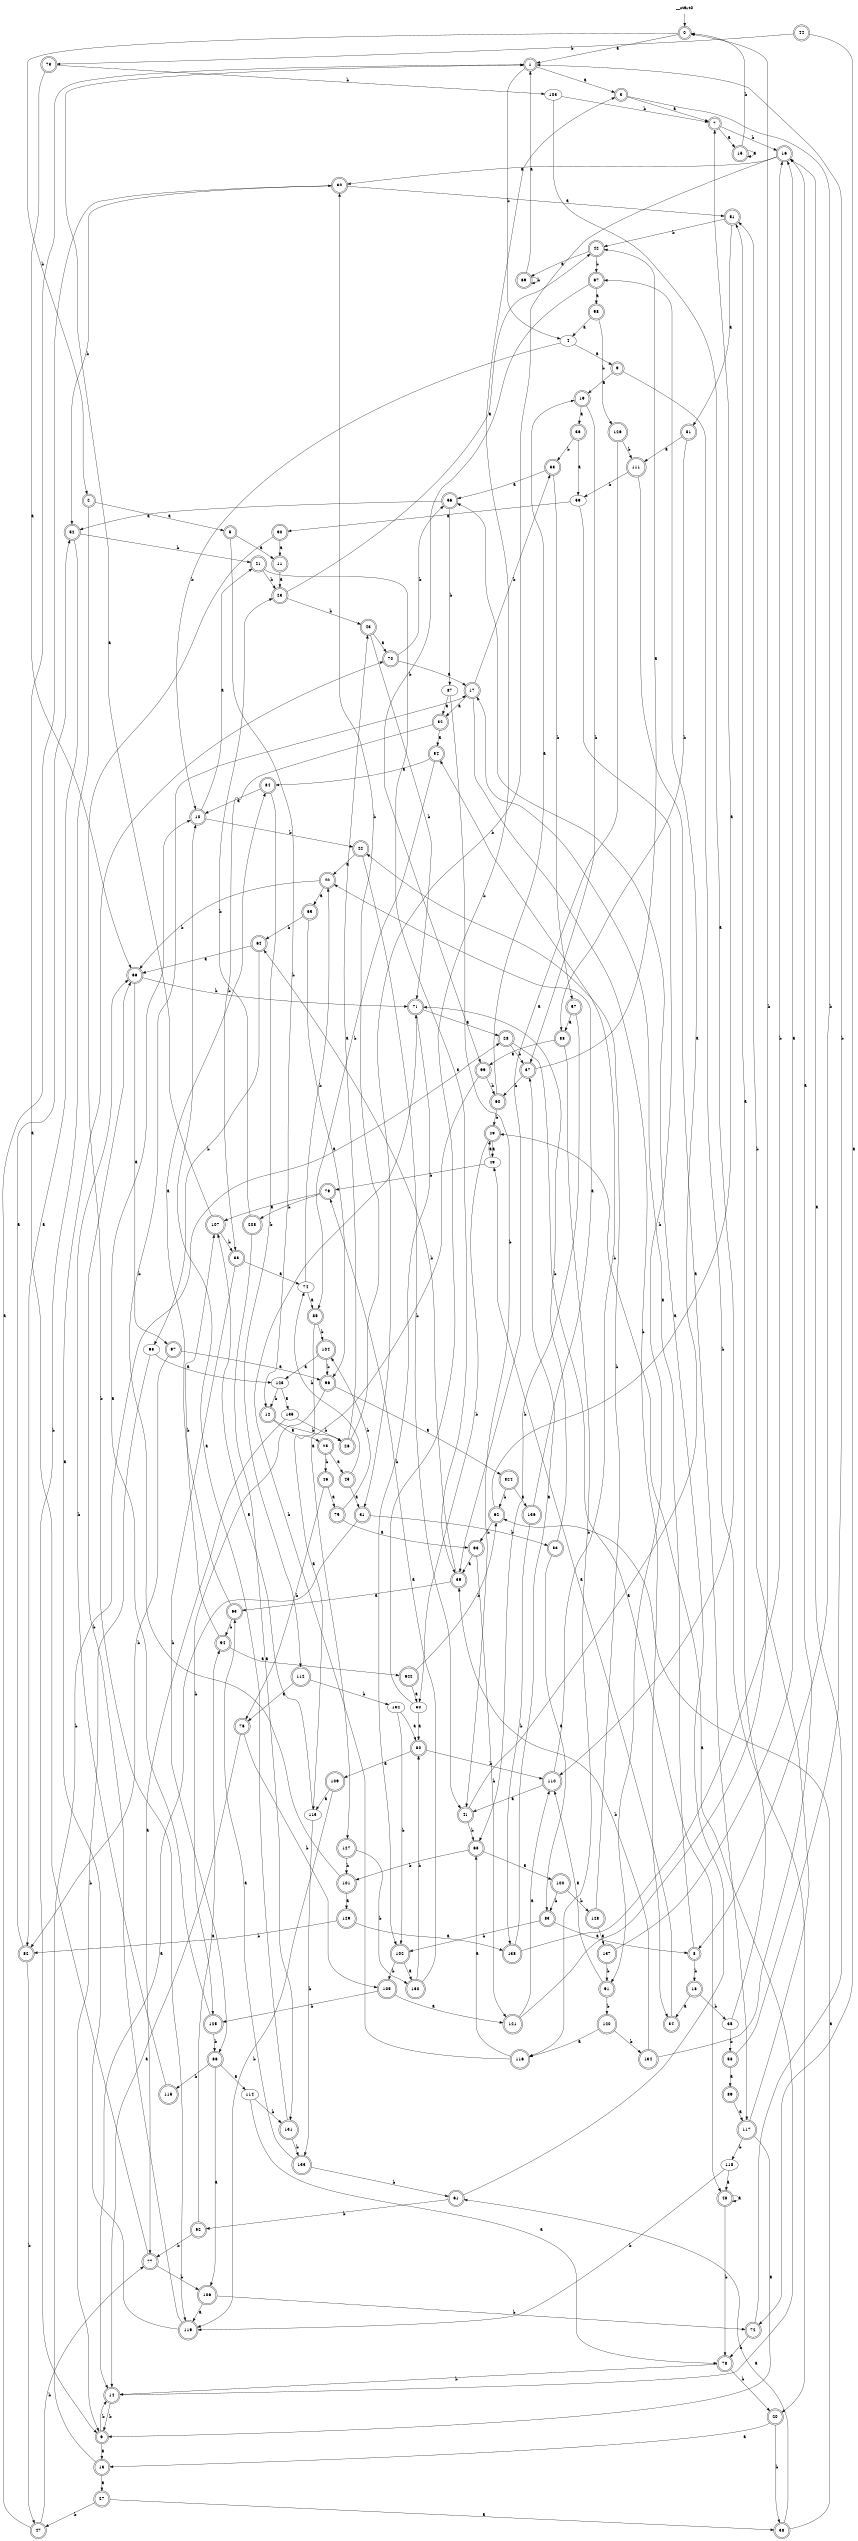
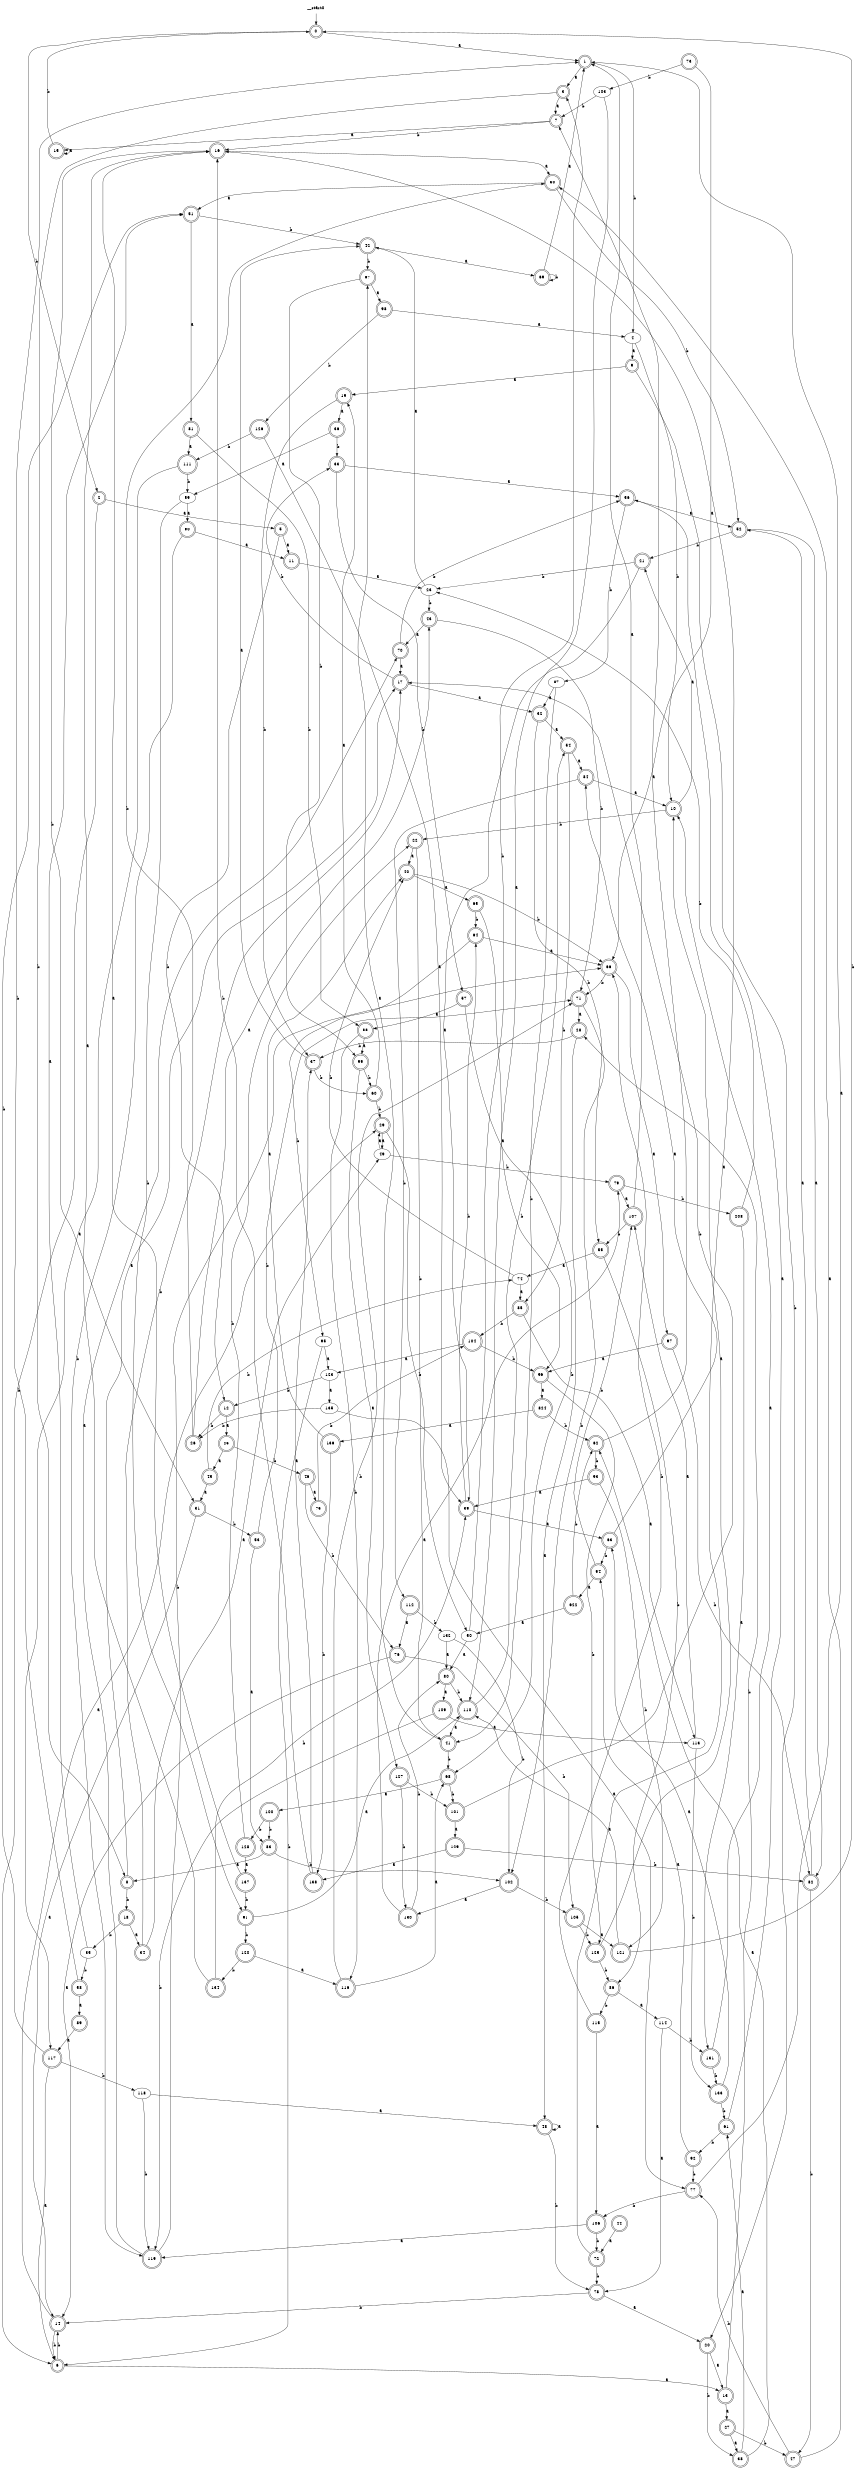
  digraph {
    node [shape=doublecircle]
    __start0 [shape=none]
    0
    1
    2
    3
    4 [shape=""]
    5
    6
    7
    8
    9
    10
    11
    12
    13
    14
    15
    16
    17
    18
    19
    20
    21
    22
-   23
+   23 [shape=ellipse]
    25
    26
    27
    28
    29
    30
    31
    32
    33
    34
    35 [shape=""]
    36
    37
    38
    39
    40
    41
    42
    43
    45
    46
    47
    48
    49 [shape=""]
    50 [shape=""]
    51
    52
    53
    54
    55
    56
    57
    58
    59 [shape=""]
    60
    61
    62
    63
    64
    65
    66
    67
    68
    69
    70
    71
    44
    72
    73
    74 [shape=ellipse]
    75
    76
    77
    78
    79
    80
    81
    82
    83
    84
    85
    86
    87 [shape=""]
    88
    89
    90
    91
    92
    93
    94
    95 [shape=""]
    96
    97
    98
    99
    100
    101
    102
    103 [shape=""]
    104
    105
    106
    107
    n109 [label=208]
    109
    110
    111
    112
    113 [shape=""]
    114 [shape=""]
    115
    116
    117
    119
    120
    121
    n122 [label=622]
    123 [shape=""]
    n124 [label=824]
    125
    126
    127
    128
    129
    130
    131
    132 [shape=ellipse]
    133
    118 [shape=""]
    134
    135 [shape=""]
    136
    137
    138
    __start0 -> 0
    0 -> 1 [label=a]
    0 -> 2 [label=b]
    1 -> 3 [label=a]
    1 -> 4 [label=b]
    2 -> 5 [label=a]
    2 -> 6 [label=b]
    3 -> 7 [label=a]
    3 -> 8 [label=b]
    4 -> 9 [label=a]
    4 -> 10 [label=b]
    5 -> 11 [label=a]
    5 -> 12 [label=b]
    6 -> 13 [label=a]
    6 -> 14 [label=b]
    7 -> 15 [label=a]
    7 -> 16 [label=b]
    8 -> 17 [label=a]
    8 -> 18 [label=b]
    9 -> 19 [label=a]
    9 -> 20 [label=b]
    10 -> 21 [label=a]
    10 -> 22 [label=b]
    11 -> 23 [label=a]
    12 -> 25 [label=a]
    12 -> 26 [label=b]
    13 -> 27 [label=a]
    13 -> 28 [label=b]
    14 -> 6 [label=b]
    14 -> 29 [label=a]
    15 -> 0 [label=b]
    15 -> 15 [label=a]
    16 -> 30 [label=a]
    16 -> 31 [label=b]
    17 -> 32 [label=a]
    17 -> 33 [label=b]
    18 -> 34 [label=a]
    18 -> 35 [label=b]
    19 -> 36 [label=a]
    19 -> 37 [label=b]
    20 -> 13 [label=a]
    20 -> 38 [label=b]
    21 -> 23 [label=b]
    21 -> 39 [label=a]
    22 -> 40 [label=a]
    22 -> 41 [label=b]
    23 -> 42 [label=a]
    23 -> 43 [label=b]
    25 -> 45 [label=a]
    25 -> 46 [label=b]
    26 -> 30 [label=b]
    26 -> 43 [label=a]
    27 -> 38 [label=a]
    27 -> 47 [label=b]
    28 -> 37 [label=b]
    28 -> 48 [label=a]
    29 -> 49 [label=a]
    29 -> 50 [label=b]
    30 -> 51 [label=a]
    30 -> 52 [label=b]
    31 -> 14 [label=a]
    31 -> 53 [label=b]
    32 -> 54 [label=a]
    32 -> 55 [label=b]
    33 -> 56 [label=a]
    33 -> 57 [label=b]
-   17 -> 34 [label=b]
+   34 -> 17 [label=b]
    34 -> 49 [label=a]
    35 -> 51 [label=a]
    35 -> 58 [label=b]
    36 -> 33 [label=b]
    36 -> 59 [label=a]
    37 -> 42 [label=a]
    37 -> 60 [label=b]
    38 -> 61 [label=a]
    38 -> 62 [label=a]
    39 -> 63 [label=a]
    39 -> 64 [label=b]
    40 -> 65 [label=a]
    40 -> 66 [label=b]
    41 -> 67 [label=a]
    41 -> 68 [label=b]
    42 -> 67 [label=b]
    42 -> 69 [label=a]
    43 -> 70 [label=a]
    43 -> 71 [label=b]
    45 -> 31 [label=a]
    45 -> 74 [label=b]
    46 -> 75 [label=a]
    46 -> 76 [label=b]
    47 -> 30 [label=a]
    47 -> 77 [label=b]
    48 -> 48 [label=a]
    48 -> 78 [label=b]
    49 -> 29 [label=a]
    49 -> 79 [label=b]
    50 -> 3 [label=b]
    50 -> 80 [label=a]
    51 -> 42 [label=b]
    51 -> 81 [label=a]
    52 -> 21 [label=b]
    52 -> 82 [label=a]
    53 -> 71 [label=b]
    53 -> 83 [label=a]
    54 -> 84 [label=a]
    54 -> 85 [label=b]
    55 -> 74 [label=a]
    55 -> 86 [label=b]
    56 -> 52 [label=a]
    56 -> 87 [label=b]
    57 -> 68 [label=b]
    57 -> 88 [label=a]
    58 -> 1 [label=b]
    58 -> 89 [label=a]
    59 -> 90 [label=a]
    59 -> 91 [label=b]
    60 -> 19 [label=a]
    60 -> 29 [label=b]
    61 -> 56 [label=a]
    61 -> 92 [label=b]
    62 -> 7 [label=a]
    62 -> 93 [label=b]
    63 -> 84 [label=a]
    63 -> 94 [label=b]
    64 -> 66 [label=a]
    64 -> 95 [label=b]
    65 -> 64 [label=b]
    65 -> 96 [label=a]
    66 -> 71 [label=b]
    66 -> 97 [label=a]
    67 -> 98 [label=a]
    67 -> 99 [label=b]
    68 -> 100 [label=a]
    68 -> 101 [label=b]
    69 -> 1 [label=a]
    69 -> 69 [label=b]
    70 -> 17 [label=a]
    70 -> 56 [label=b]
    71 -> 28 [label=a]
    71 -> 102 [label=b]
    44 -> 72 [label=a]
-   44 -> 73 [label=b]
    72 -> 16 [label=a]
    72 -> 78 [label=b]
    73 -> 66 [label=a]
    73 -> 103 [label=b]
    74 -> 40 [label=b]
    74 -> 85 [label=a]
-   75 -> 93 [label=a]
    75 -> 104 [label=b]
    76 -> 14 [label=a]
    76 -> 105 [label=b]
    77 -> 1 [label=a]
    77 -> 106 [label=b]
    78 -> 14 [label=b]
-   78 -> 20 [label=b]
+   78 -> 20 [label=a]
    79 -> 107 [label=a]
    79 -> n109 [label=b]
    80 -> 109 [label=a]
    80 -> 110 [label=b]
    81 -> 88 [label=b]
    81 -> 111 [label=a]
    82 -> 47 [label=b]
    82 -> 52 [label=a]
    83 -> 8 [label=a]
    83 -> 102 [label=b]
    84 -> 10 [label=a]
    84 -> 112 [label=b]
    85 -> 104 [label=b]
    85 -> 113 [label=a]
    86 -> 114 [label=a]
    86 -> 115 [label=b]
    87 -> 32 [label=a]
    87 -> 41 [label=b]
    88 -> 99 [label=a]
    88 -> 116 [label=b]
    89 -> 117 [label=a]
    90 -> 11 [label=a]
    90 -> 119 [label=b]
    91 -> 110 [label=a]
    91 -> 120 [label=b]
    92 -> 77 [label=b]
    92 -> 94 [label=a]
    93 -> 39 [label=a]
    93 -> 121 [label=b]
    94 -> 107 [label=b]
    94 -> n122 [label=a]
    95 -> 6 [label=b]
    95 -> 123 [label=a]
    96 -> n124 [label=a]
    96 -> 125 [label=b]
    97 -> 82 [label=b]
    97 -> 96 [label=a]
    98 -> 4 [label=a]
    98 -> 126 [label=b]
    99 -> 60 [label=b]
    99 -> 127 [label=a]
    100 -> 83 [label=b]
    100 -> 128 [label=b]
    101 -> 17 [label=b]
    101 -> 129 [label=a]
    102 -> 105 [label=b]
    102 -> 130 [label=a]
    103 -> 7 [label=b]
    103 -> 110 [label=a]
    104 -> 96 [label=b]
    104 -> 123 [label=a]
    105 -> 121 [label=a]
    105 -> 125 [label=b]
    106 -> 72 [label=b]
    106 -> 119 [label=a]
    107 -> 1 [label=a]
    107 -> 55 [label=b]
    n109 -> 23 [label=b]
    n109 -> 131 [label=a]
    109 -> 113 [label=a]
    109 -> 119 [label=b]
    110 -> 41 [label=a]
    110 -> 54 [label=b]
    111 -> 59 [label=b]
    111 -> 117 [label=a]
    112 -> 76 [label=a]
    112 -> 132 [label=b]
    113 -> 107 [label=a]
    113 -> 133 [label=b]
    114 -> 78 [label=a]
    114 -> 131 [label=b]
    115 -> 66 [label=b]
-   86 -> 106 [label=a]
+   115 -> 106 [label=a]
    116 -> 68 [label=a]
    116 -> 71 [label=b]
    117 -> 6 [label=a]
    117 -> 51 [label=b]
    117 -> 118 [label=b]
    119 -> 66 [label=b]
    119 -> 70 [label=a]
    120 -> 116 [label=a]
    120 -> 134 [label=b]
    121 -> 0 [label=b]
    121 -> 110 [label=a]
    n122 -> 50 [label=a]
    n122 -> 62 [label=b]
    123 -> 12 [label=b]
    123 -> 135 [label=a]
    n124 -> 62 [label=b]
    n124 -> 136 [label=a]
    125 -> 10 [label=a]
    125 -> 86 [label=b]
    126 -> 39 [label=a]
    126 -> 111 [label=b]
    127 -> 101 [label=b]
    127 -> 130 [label=b]
    128 -> 22 [label=b]
    128 -> 137 [label=a]
    129 -> 82 [label=b]
    129 -> 138 [label=a]
    130 -> 79 [label=a]
    130 -> 80 [label=b]
    131 -> 10 [label=a]
    131 -> 133 [label=b]
    132 -> 80 [label=a]
    132 -> 102 [label=b]
    133 -> 61 [label=b]
    133 -> 63 [label=a]
    118 -> 48 [label=a]
    118 -> 119 [label=b]
    134 -> 16 [label=a]
    134 -> 39 [label=b]
    135 -> 26 [label=b]
    135 -> 77 [label=a]
    136 -> 40 [label=a]
    136 -> 138 [label=b]
    137 -> 16 [label=a]
    137 -> 91 [label=b]
    138 -> 16 [label=b]
    138 -> 37 [label=a]
  }
